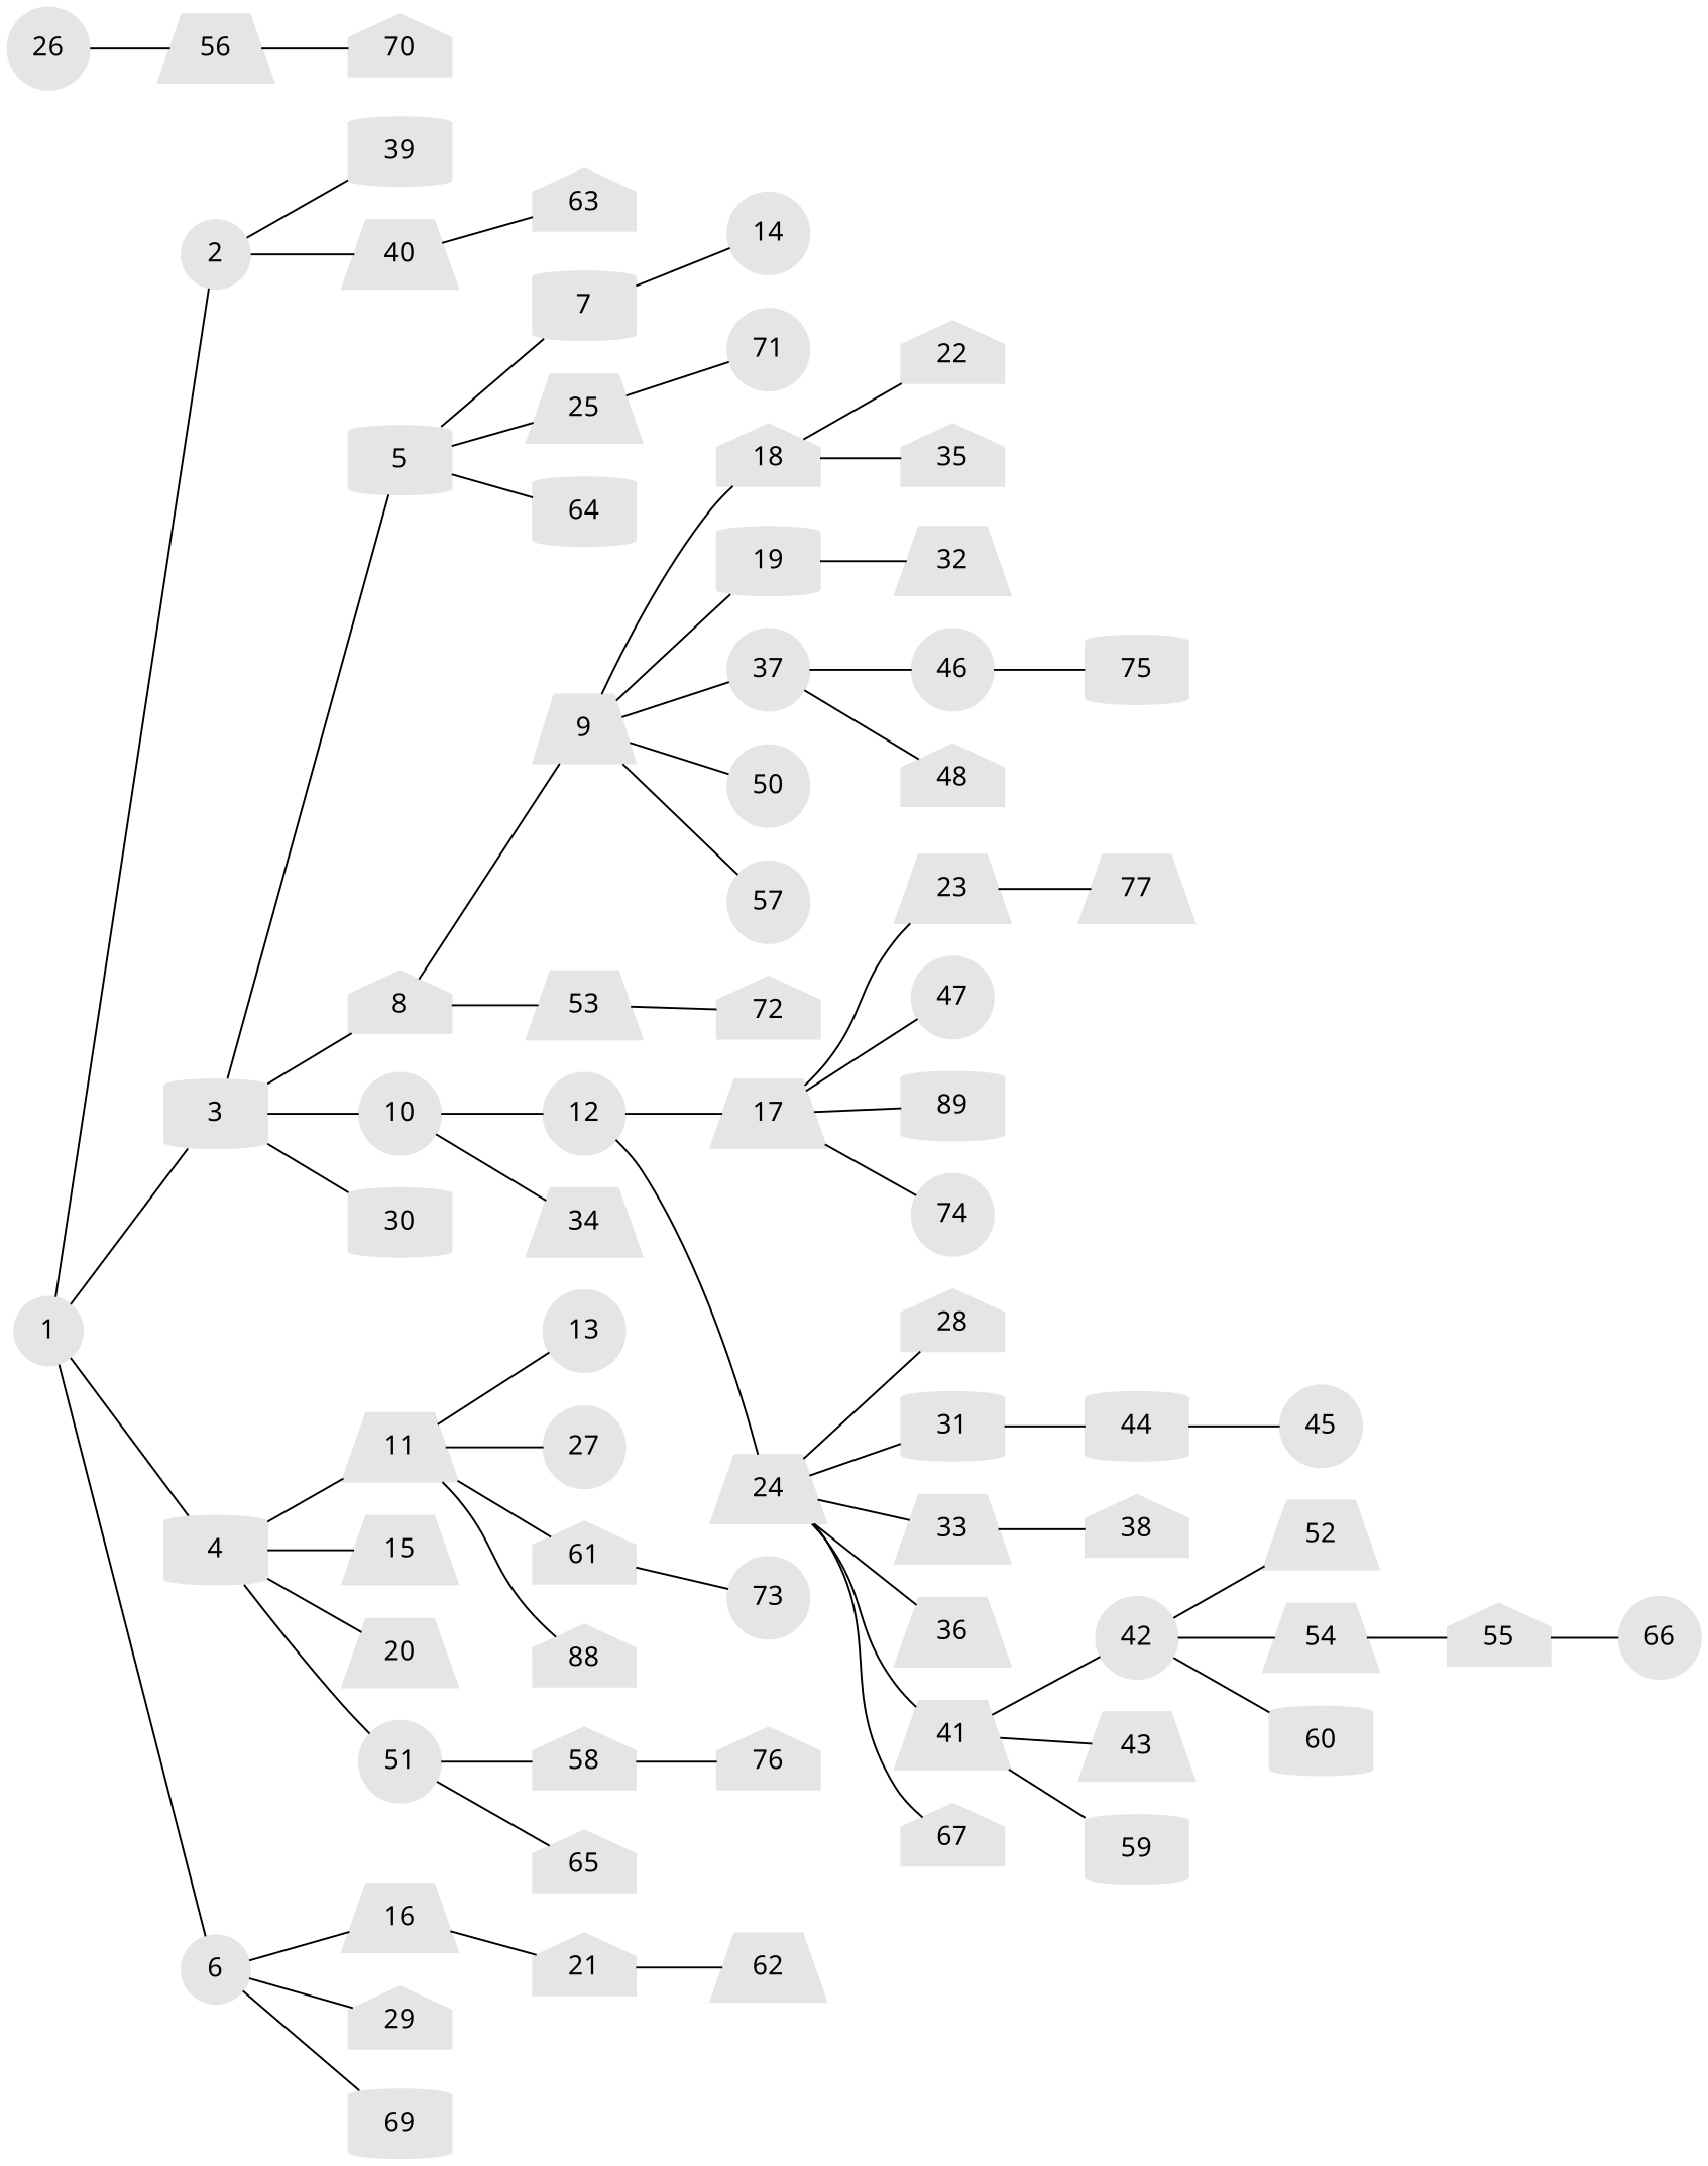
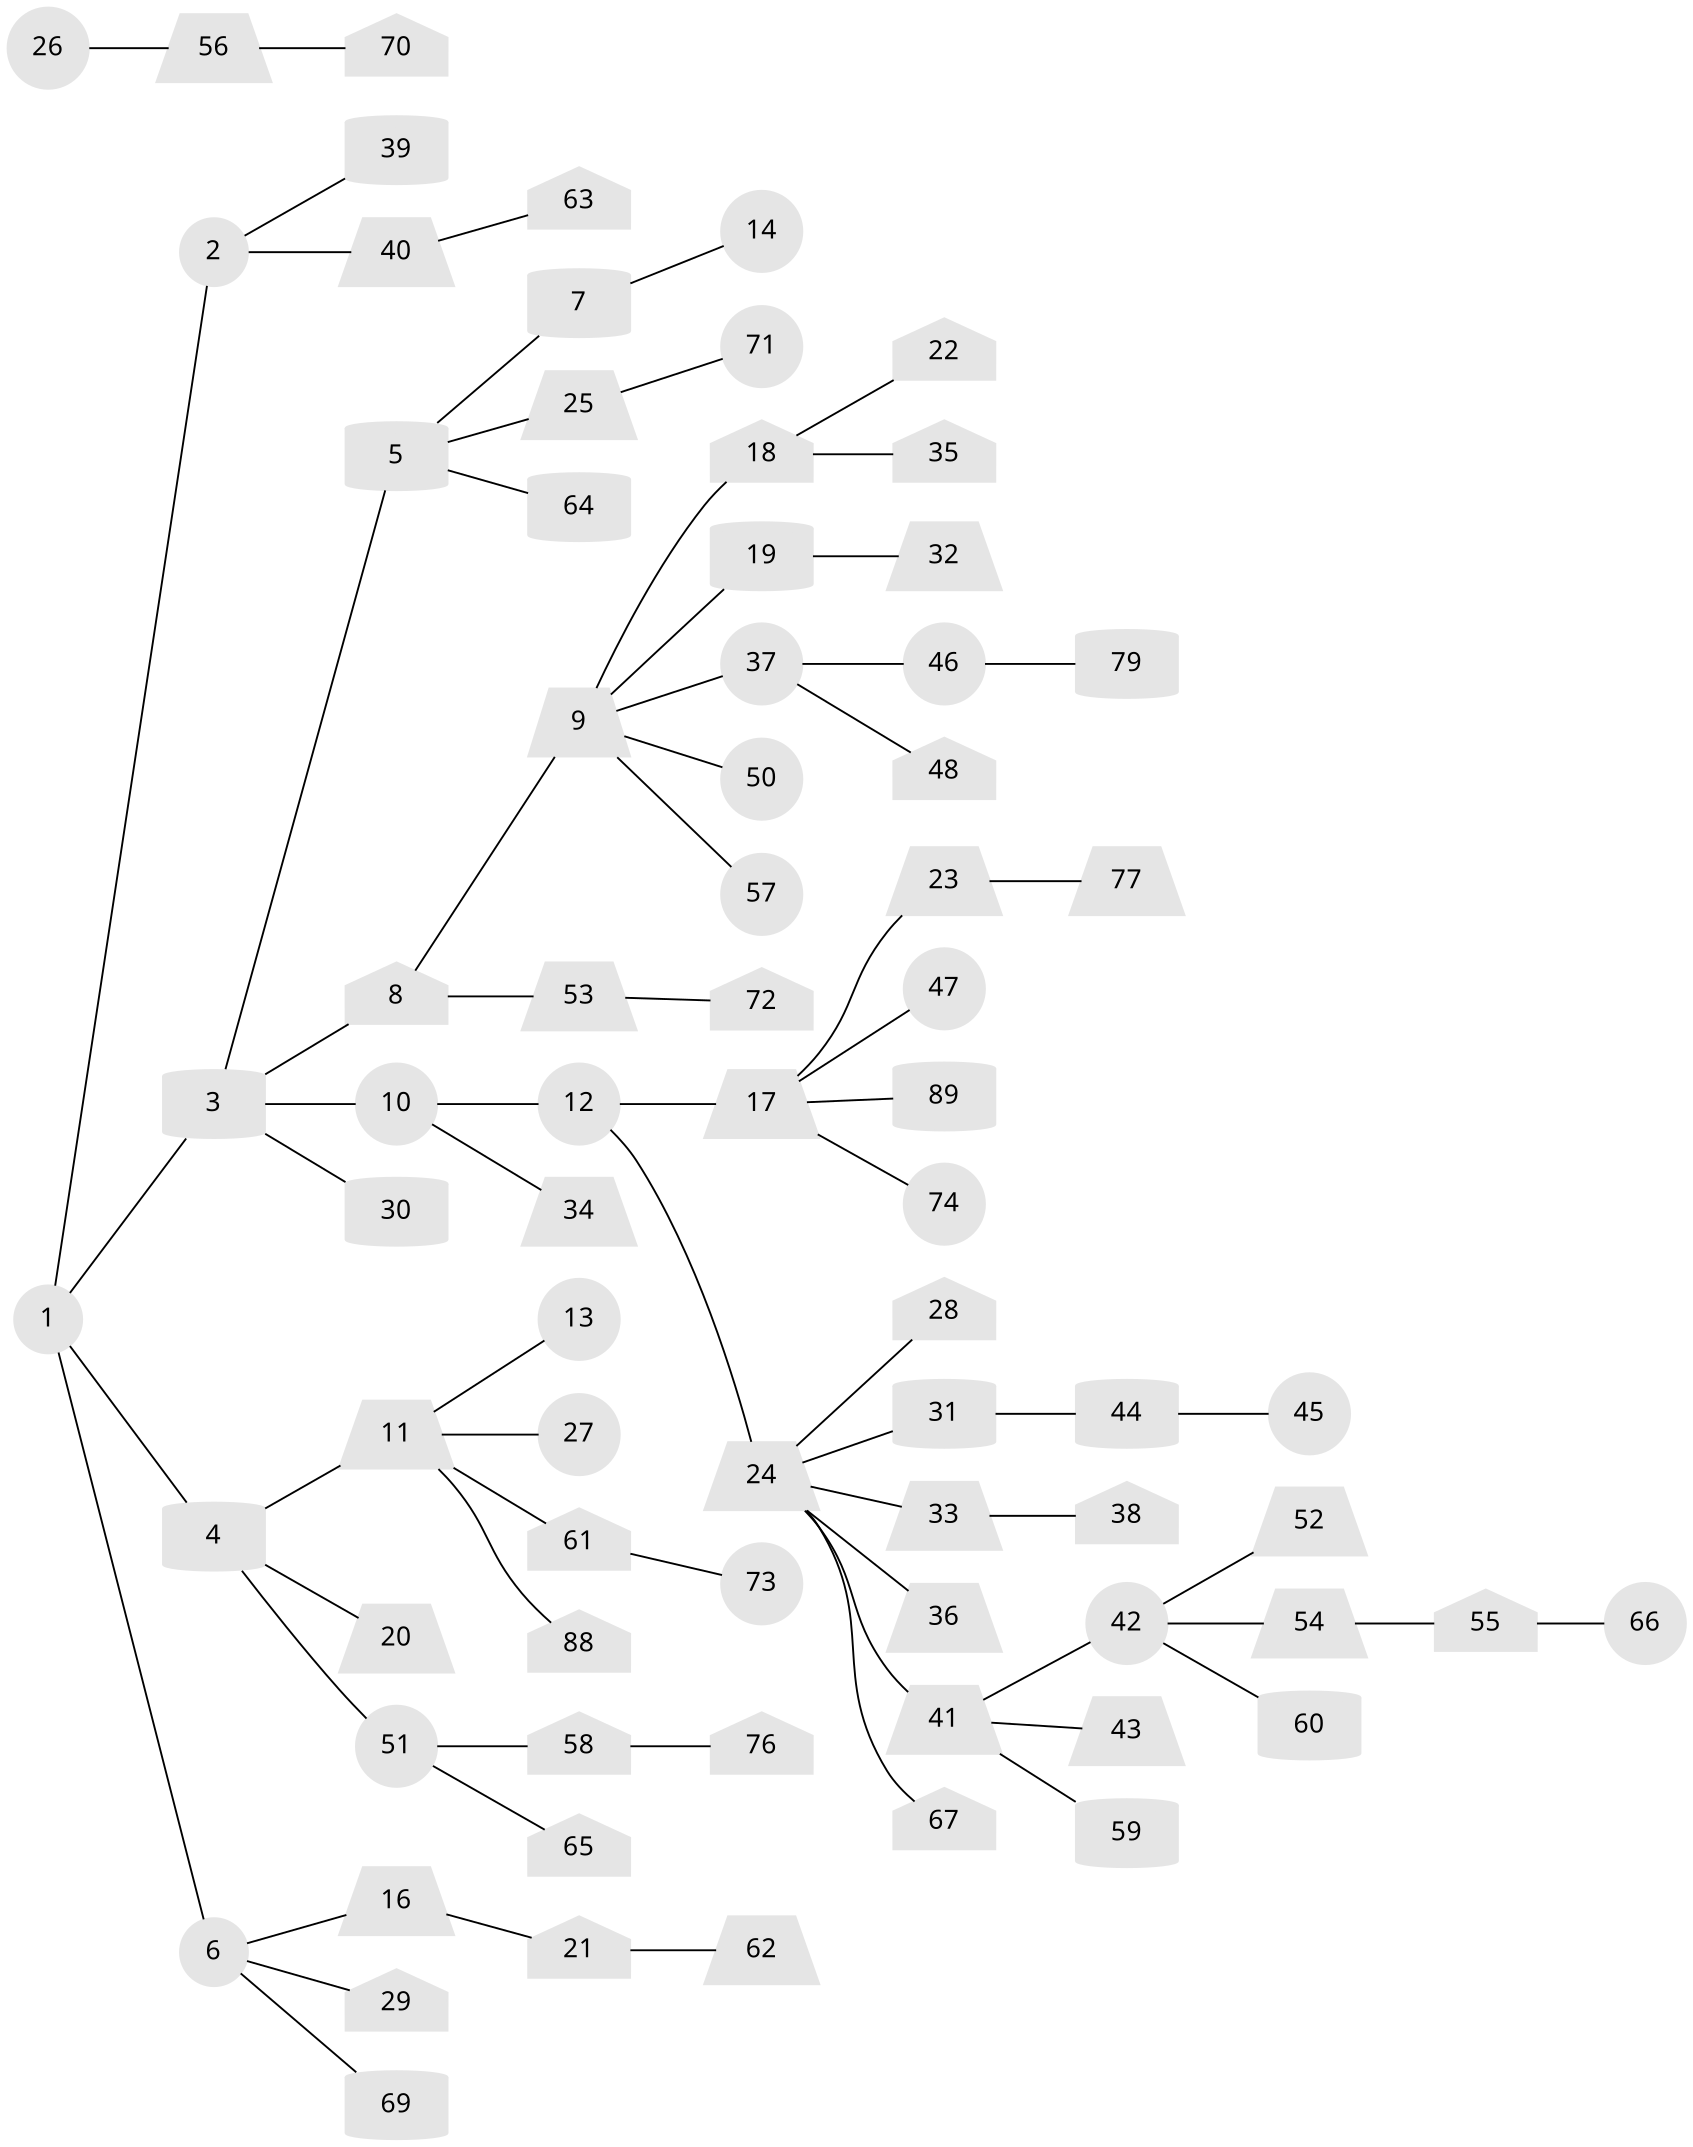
  graph {
    fontname="Noto Sans"
    rankdir=LR
    node [color=gray90 fontname="Noto Sans" shape=trapezium style=filled]
    edge [fontname="Noto Sans"]
    1 [shape=circle]
    2 [shape=circle]
    3 [shape=cylinder]
    4 [shape=cylinder]
    6 [shape=circle]
    39 [shape=cylinder]
    40
    5 [shape=cylinder]
    8 [shape=house]
    10 [shape=circle]
    30 [shape=cylinder]
    11
-   15
    20
    51 [shape=circle]
    16
    29 [shape=house]
    69 [shape=cylinder]
    63 [shape=house]
    7 [shape=cylinder]
    25
    64 [shape=cylinder]
    9
    53
    12 [shape=circle]
    34
    13 [shape=circle]
    27 [shape=circle]
    61 [shape=house]
    n30 [label=88 shape=house]
    58 [shape=house]
    65 [shape=house]
    14 [shape=circle]
    71 [shape=circle]
    21 [shape=house]
    18 [shape=house]
    19 [shape=cylinder]
    37 [shape=circle]
    50 [shape=circle]
    57 [shape=circle]
    72 [shape=house]
    22 [shape=house]
    35 [shape=house]
    32
    46 [shape=circle]
    48 [shape=house]
    17
    24
    73 [shape=circle]
    23
    47 [shape=circle]
    n52 [label=89 shape=cylinder]
    74 [shape=circle]
    28 [shape=house]
    31 [shape=cylinder]
    33
    36
    41
    67 [shape=house]
    62
    77
    44 [shape=cylinder]
    38 [shape=house]
    42 [shape=circle]
    43
    59 [shape=cylinder]
    26 [shape=circle]
    56
    70 [shape=house]
    45 [shape=circle]
-   75 [shape=cylinder]
+   75 [shape=cylinder label=79]
    52
    54
    60 [shape=cylinder]
    55 [shape=house]
    76 [shape=house]
    66 [shape=circle]
    1 -- 2
    1 -- 3
    1 -- 4
    1 -- 6
    2 -- 39
    2 -- 40
    3 -- 5
    3 -- 8
    3 -- 10
    3 -- 30
    4 -- 11
-   4 -- 15
    4 -- 20
    4 -- 51
    6 -- 16
    6 -- 29
    6 -- 69
    40 -- 63
    5 -- 7
    5 -- 25
    5 -- 64
    8 -- 9
    8 -- 53
    10 -- 12
    10 -- 34
    11 -- 13
    11 -- 27
    11 -- 61
    11 -- n30
    51 -- 58
    51 -- 65
    16 -- 21
    7 -- 14
    25 -- 71
    9 -- 18
    9 -- 19
    9 -- 37
    9 -- 50
    9 -- 57
    53 -- 72
    12 -- 17
    12 -- 24
    61 -- 73
    58 -- 76
    21 -- 62
    18 -- 22
    18 -- 35
    19 -- 32
    37 -- 46
    37 -- 48
    46 -- 75
    17 -- 23
    17 -- 47
    17 -- n52
    17 -- 74
    24 -- 28
    24 -- 31
    24 -- 33
    24 -- 36
    24 -- 41
    24 -- 67
    23 -- 77
    31 -- 44
    33 -- 38
    41 -- 42
    41 -- 43
    41 -- 59
    44 -- 45
    42 -- 52
    42 -- 54
    42 -- 60
    26 -- 56
    56 -- 70
    54 -- 55
    55 -- 66
  }
